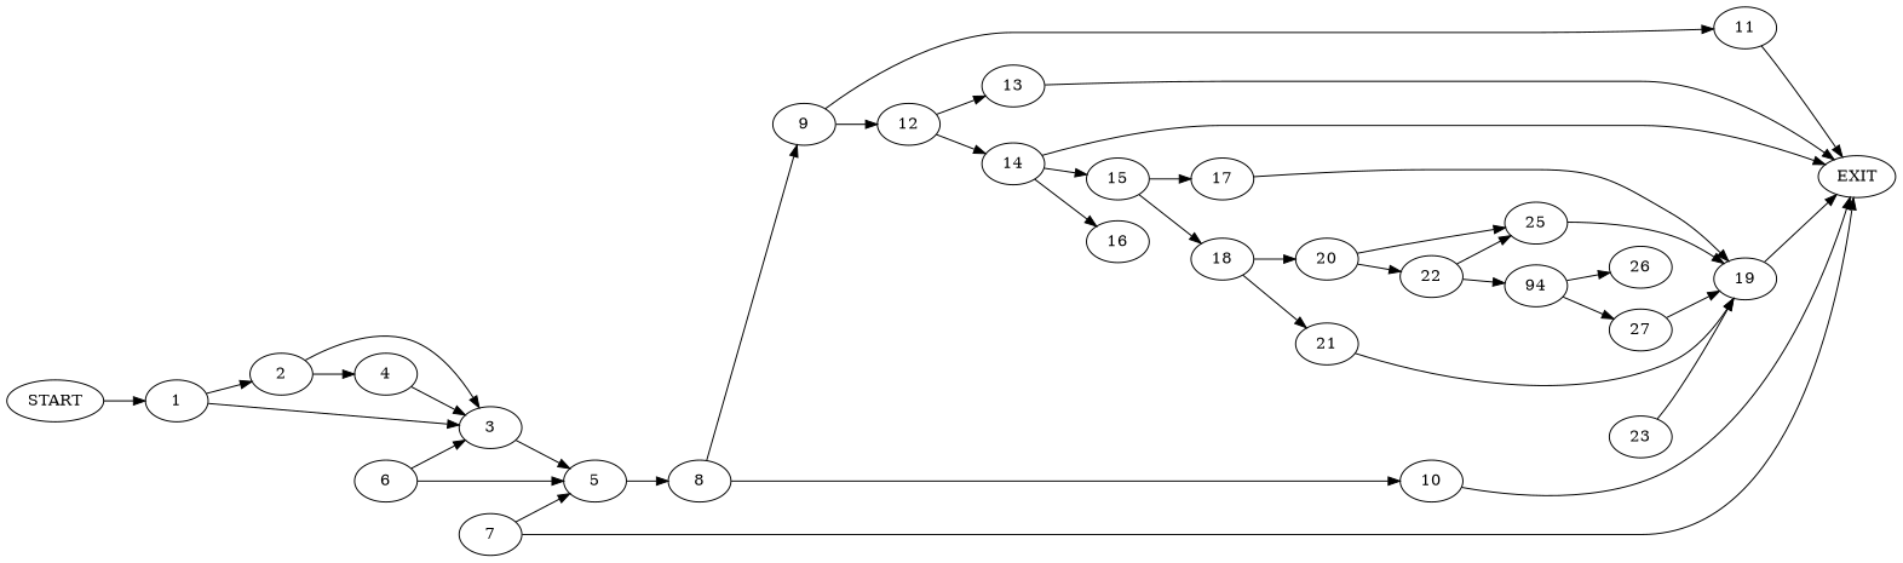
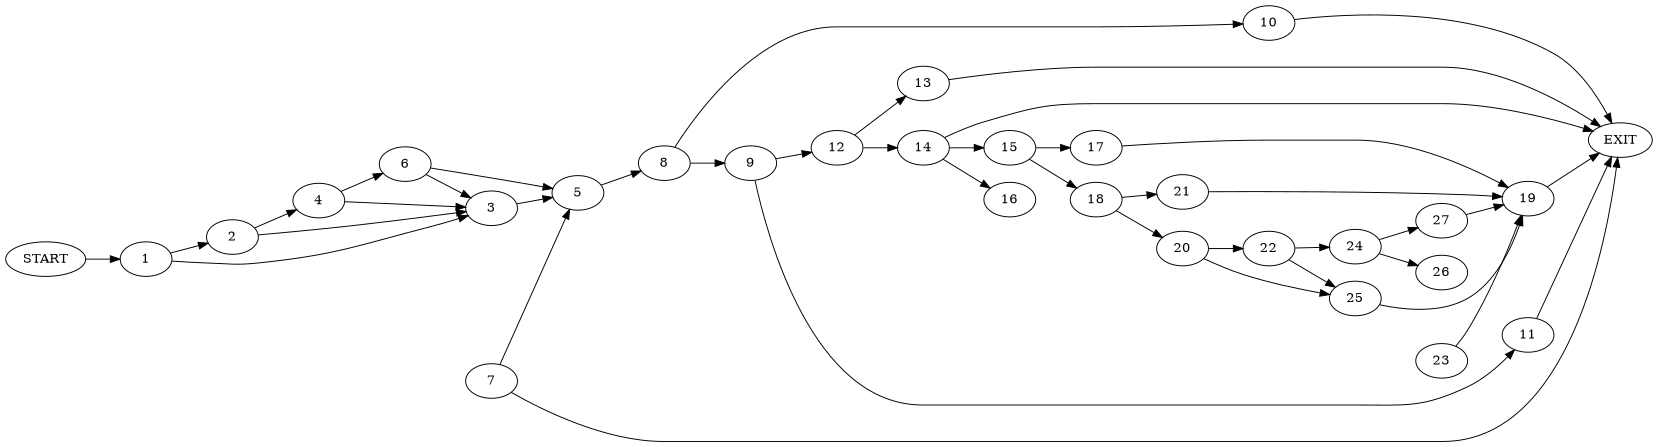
  digraph {
    rankdir=LR
    n1 [label=START]
    1
    2
    3
    n5 [label=EXIT]
    4
    5
    6
    8
    7
    9
    10
    11
    12
    13
    14
    15
    16
    17
    18
    19
    20
    21
    22
    25
-   24 [label=94]
+   24
    23
    26
    27
    n1 -> 1
    1 -> 2
    1 -> 3
    2 -> 3
    2 -> 4
    3 -> 5
    4 -> 3
+   4 -> 6
    5 -> 8
    6 -> 3
    6 -> 5
    8 -> 9
    8 -> 10
    7 -> n5
    7 -> 5
    9 -> 11
    9 -> 12
    10 -> n5
    11 -> n5
    12 -> 13
    12 -> 14
    13 -> n5
    14 -> n5
    14 -> 15
    14 -> 16
    15 -> 17
    15 -> 18
    17 -> 19
    18 -> 20
    18 -> 21
    19 -> n5
    20 -> 22
    20 -> 25
    21 -> 19
    22 -> 25
    22 -> 24
    25 -> 19
    24 -> 26
    24 -> 27
    23 -> 19
    27 -> 19
  }
